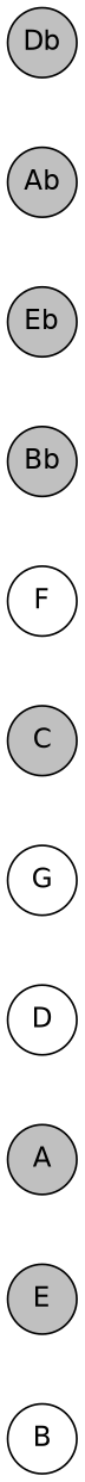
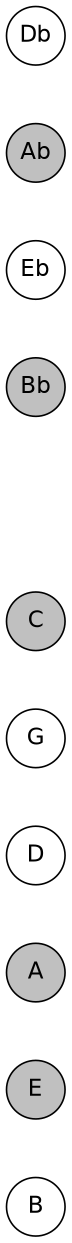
  graph {
    mindist=.1
    node [fillcolor=white fontname=Helvetica margin=0 shape=circle style=filled]
    edge [style=invis]
    E [fillcolor=gray]
    B
-   Db [fillcolor=gray]
+   Db
    Ab [fillcolor=gray]
-   Eb [fillcolor=gray]
+   Eb
    Bb [fillcolor=gray]
-   F
    C [fillcolor=gray]
    G
    D
    A [fillcolor=gray]
    subgraph sub_1 {
      E
      B
      Db
      Ab
      Eb
      Bb
-     F
      C
      G
      D
      A
    }
    E -- B
    Db -- Ab
    Ab -- Eb
    Eb -- Bb
-   Bb -- F
-   F -- C
    C -- G
    G -- D
    D -- A
    A -- E
  }
